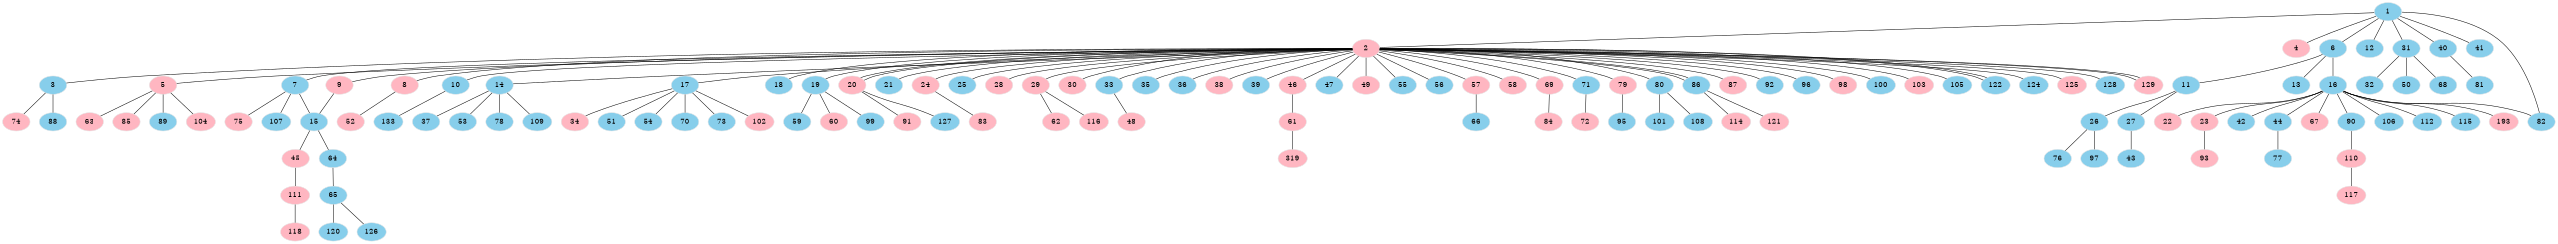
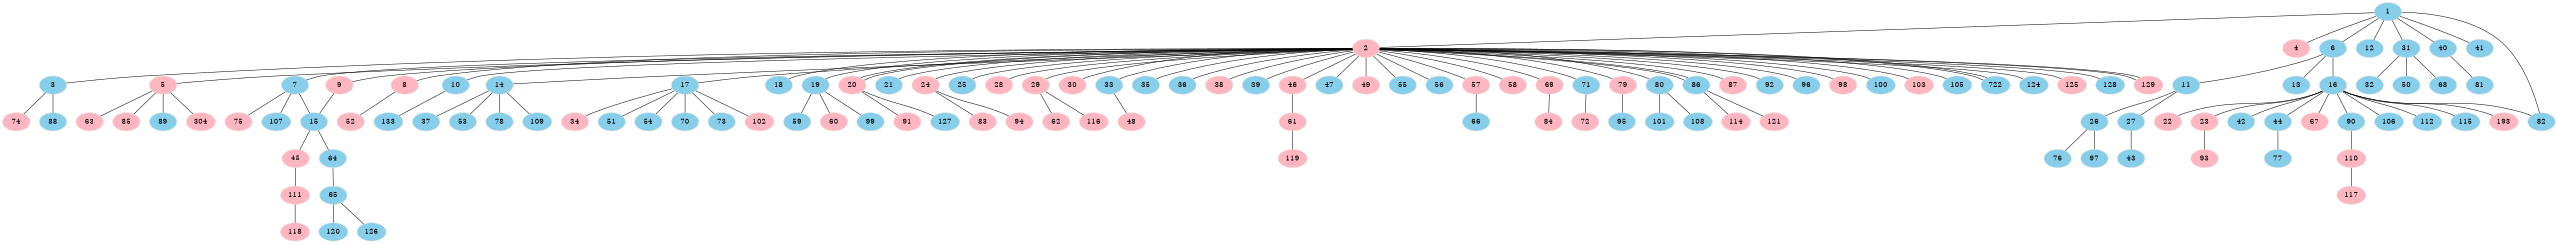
  graph {
    node [color=gray90 fillcolor=skyblue style=filled]
    2 [fillcolor=lightpink]
    1
    4 [fillcolor=lightpink]
    6
    12
    31
    40
    41
    82
    3
    5 [fillcolor=lightpink]
    7
    8 [fillcolor=lightpink]
    9 [fillcolor=lightpink]
    10
    14
    17
    18
    19
    20 [fillcolor=lightpink]
    21
    24 [fillcolor=lightpink]
    25
    28 [fillcolor=lightpink]
    29 [fillcolor=lightpink]
    30 [fillcolor=lightpink]
    33
    35
    36
    38 [fillcolor=lightpink]
    39
    46 [fillcolor=lightpink]
    47
    49 [fillcolor=lightpink]
    55
    56
    57 [fillcolor=lightpink]
    58 [fillcolor=lightpink]
    69 [fillcolor=lightpink]
    71
    79 [fillcolor=lightpink]
    80
    86
    87 [fillcolor=lightpink]
    92
    96
    98 [fillcolor=lightpink]
    100
    103 [fillcolor=lightpink]
    105
-   122
+   122 [label=722]
    124
    125 [fillcolor=lightpink]
    128
    129 [fillcolor=lightpink]
    11
    13
    16
    32
    50
    68
    81
    74 [fillcolor=lightpink]
    88
    63 [fillcolor=lightpink]
    85 [fillcolor=lightpink]
    89
-   104 [fillcolor=lightpink]
+   104 [fillcolor=lightpink label=304]
    15
    75 [fillcolor=lightpink]
    107
    52 [fillcolor=lightpink]
    n73 [label=133]
    37
    53
    78
    109
    34 [fillcolor=lightpink]
    51
    54
    70
    73
    102 [fillcolor=lightpink]
    59
    60 [fillcolor=lightpink]
    99
    91 [fillcolor=lightpink]
    127
    83 [fillcolor=lightpink]
+   94 [fillcolor=lightpink]
    62 [fillcolor=lightpink]
    116 [fillcolor=lightpink]
    48 [fillcolor=lightpink]
    61 [fillcolor=lightpink]
    66
    84 [fillcolor=lightpink]
    72 [fillcolor=lightpink]
    95
    101
    108
    114 [fillcolor=lightpink]
    121 [fillcolor=lightpink]
    26
    27
    22 [fillcolor=lightpink]
    23 [fillcolor=lightpink]
    42
    44
    67 [fillcolor=lightpink]
    90
    106
    112
    115
    n114 [fillcolor=lightpink label=193]
    45 [fillcolor=lightpink]
    64
    76
    97
    43
    111 [fillcolor=lightpink]
    65
    93 [fillcolor=lightpink]
    77
    110 [fillcolor=lightpink]
    118 [fillcolor=lightpink]
-   119 [fillcolor=lightpink label=319]
+   119 [fillcolor=lightpink]
    120
    126
    117 [fillcolor=lightpink]
    2 -- 3
    2 -- 5
    2 -- 7
    2 -- 8
    2 -- 9
    2 -- 10
    2 -- 14
    2 -- 17
    2 -- 18
    2 -- 19
    2 -- 20
    2 -- 20
    2 -- 21
    2 -- 24
    2 -- 25
    2 -- 28
    2 -- 29
    2 -- 30
    2 -- 33
    2 -- 35
    2 -- 36
    2 -- 38
    2 -- 39
    2 -- 46
    2 -- 47
    2 -- 49
    2 -- 55
    2 -- 56
    2 -- 57
    2 -- 58
    2 -- 69
    2 -- 71
    2 -- 79
    2 -- 80
    2 -- 86
    2 -- 86
    2 -- 87
    2 -- 92
    2 -- 96
    2 -- 98
    2 -- 100
    2 -- 103
    2 -- 105
    2 -- 122
    2 -- 122
    2 -- 124
    2 -- 125
    2 -- 128
    2 -- 129
    2 -- 129
    1 -- 2
    1 -- 4
    1 -- 6
    1 -- 12
    1 -- 31
    1 -- 40
    1 -- 41
    1 -- 82
    6 -- 11
    6 -- 13
    6 -- 16
    31 -- 32
    31 -- 50
    31 -- 68
    40 -- 81
    3 -- 74
    3 -- 88
    5 -- 63
    5 -- 85
    5 -- 89
    5 -- 104
    7 -- 15
    7 -- 75
    7 -- 107
    8 -- 52
    9 -- 15
    10 -- n73
    14 -- 37
    14 -- 53
    14 -- 78
    14 -- 109
    17 -- 34
    17 -- 51
    17 -- 54
    17 -- 70
    17 -- 73
    17 -- 102
    19 -- 59
    19 -- 60
    19 -- 99
    20 -- 91
    20 -- 127
    24 -- 83
+   24 -- 94
    29 -- 62
    29 -- 116
    33 -- 48
    46 -- 61
    57 -- 66
    69 -- 84
    71 -- 72
    79 -- 95
    80 -- 101
    80 -- 108
    86 -- 114
    86 -- 121
    11 -- 26
    11 -- 27
    16 -- 82
    16 -- 22
    16 -- 23
    16 -- 42
    16 -- 44
    16 -- 67
    16 -- 90
    16 -- 106
    16 -- 112
    16 -- 115
    16 -- n114
    15 -- 45
    15 -- 64
    61 -- 119
    26 -- 76
    26 -- 97
    27 -- 43
    23 -- 93
    44 -- 77
    90 -- 110
    45 -- 111
    64 -- 65
    111 -- 118
    65 -- 120
    65 -- 126
    110 -- 117
  }
